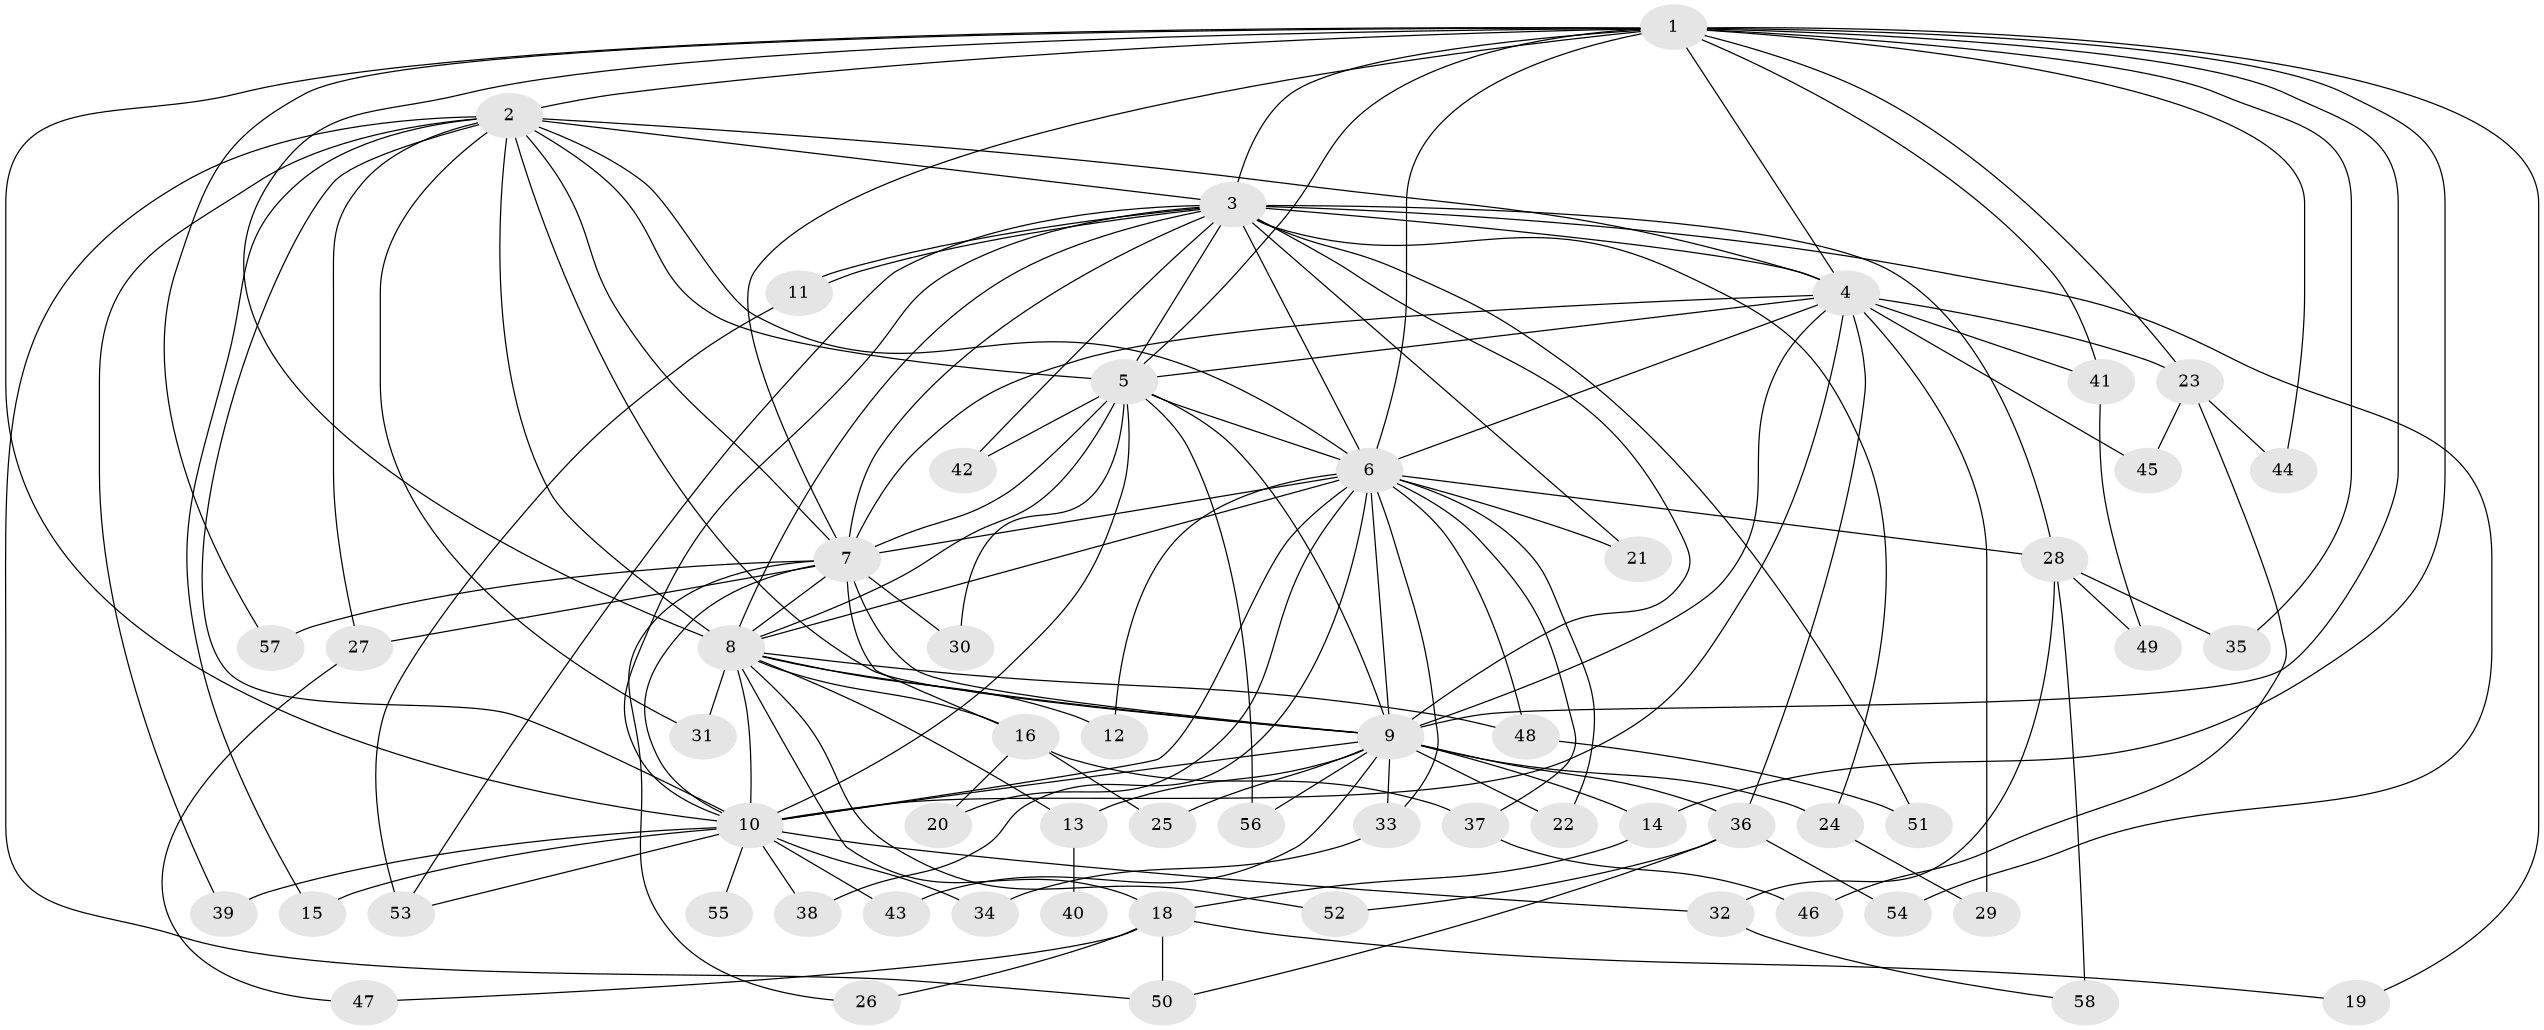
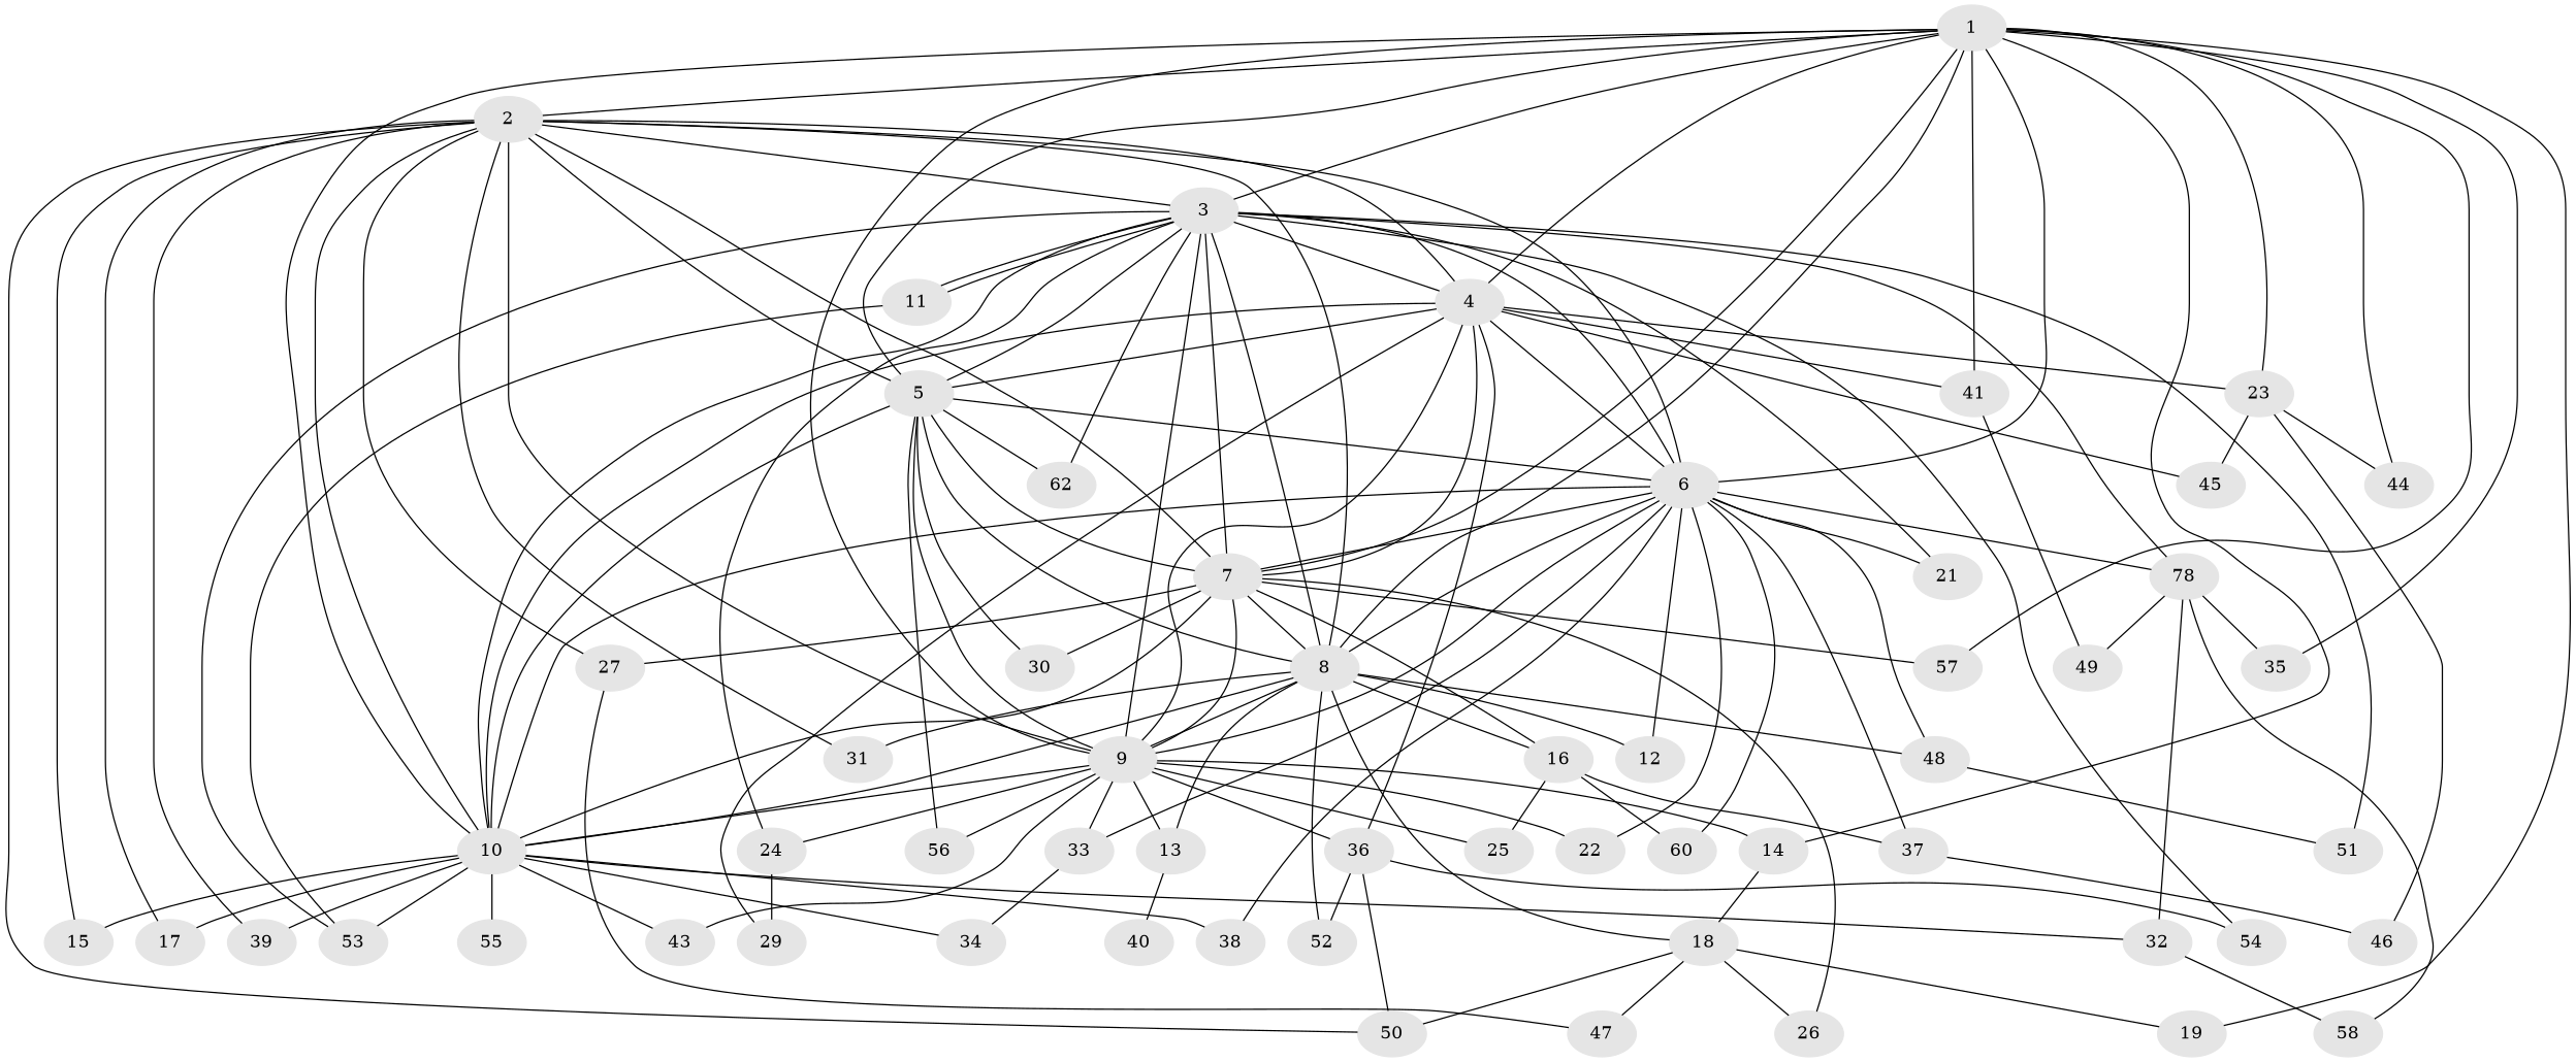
  graph {
    node [color=gray90 style=filled]
    1
    2
    3
    4
    5
    6
    7
    8
    9
    10
    14
    19
    23
    35
    41
    44
    57
    15
+   17
    27
    31
    39
    50
-   28
+   28 [label=78]
    11
    21
    24
-   42
+   42 [label=62]
    51
    53
    54
    29
    36
    45
    30
    56
    12
-   20
+   20 [label=60]
    22
    33
    37
    38
    48
    16
    26
    13
    18
    52
    25
    43
    32
    34
    55
    46
    49
    58
    47
    40
    1 -- 2
    1 -- 3
    1 -- 4
    1 -- 5
    1 -- 6
    1 -- 7
    1 -- 8
    1 -- 9
    1 -- 10
    1 -- 14
    1 -- 19
    1 -- 23
    1 -- 35
    1 -- 41
    1 -- 44
    1 -- 57
    2 -- 3
    2 -- 4
    2 -- 5
    2 -- 6
    2 -- 7
    2 -- 8
    2 -- 9
    2 -- 10
    2 -- 15
+   2 -- 17
    2 -- 27
    2 -- 31
    2 -- 39
    2 -- 50
    3 -- 4
    3 -- 5
    3 -- 6
    3 -- 7
    3 -- 8
    3 -- 9
    3 -- 10
    3 -- 28
    3 -- 11
    3 -- 11
    3 -- 21
    3 -- 24
    3 -- 42
    3 -- 51
    3 -- 53
    3 -- 54
    4 -- 5
    4 -- 6
    4 -- 7
    4 -- 9
    4 -- 10
    4 -- 23
    4 -- 41
    4 -- 29
    4 -- 36
    4 -- 45
    5 -- 6
    5 -- 7
    5 -- 8
    5 -- 9
    5 -- 10
    5 -- 42
    5 -- 30
    5 -- 56
    6 -- 7
    6 -- 8
    6 -- 9
    6 -- 10
    6 -- 28
    6 -- 21
    6 -- 12
    6 -- 20
    6 -- 22
    6 -- 33
    6 -- 37
    6 -- 38
    6 -- 48
    7 -- 8
    7 -- 9
    7 -- 10
    7 -- 57
    7 -- 27
    7 -- 30
    7 -- 16
    7 -- 26
    8 -- 9
    8 -- 10
    8 -- 31
    8 -- 12
    8 -- 48
    8 -- 16
    8 -- 13
    8 -- 18
    8 -- 52
    9 -- 10
    9 -- 14
    9 -- 24
    9 -- 36
    9 -- 56
    9 -- 22
    9 -- 33
    9 -- 13
    9 -- 25
    9 -- 43
    10 -- 15
+   10 -- 17
    10 -- 39
    10 -- 53
    10 -- 38
    10 -- 43
    10 -- 32
    10 -- 34
    10 -- 55
    14 -- 18
    23 -- 44
    23 -- 45
    23 -- 46
    41 -- 49
    27 -- 47
    28 -- 35
    28 -- 32
    28 -- 49
    28 -- 58
    11 -- 53
    24 -- 29
    36 -- 50
    36 -- 54
    36 -- 52
    33 -- 34
    37 -- 46
    48 -- 51
    16 -- 20
    16 -- 37
    16 -- 25
    13 -- 40
    18 -- 19
    18 -- 50
    18 -- 26
    18 -- 47
    32 -- 58
  }
